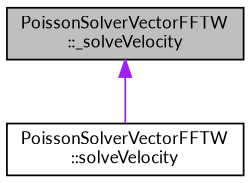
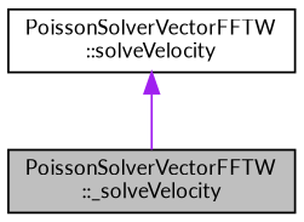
  digraph {
    rankdir=TB
    fontname=Lato
    node [color=black fontname=Lato fontsize=10 shape=record style=filled]
    n1 [fillcolor=grey75 fontcolor=black height=0.2 label="PoissonSolverVectorFFTW\l::_solveVelocity" width=0.4]
    n2 [fillcolor=white height=0.2 label="PoissonSolverVectorFFTW\l::solveVelocity" width=0.4]
-   n1 -> n2 [color=purple dir=back fontname=Lato fontsize=10 labelfontname=Helvetica labelfontsize=10 style=solid]
+   n2 -> n1 [color=purple dir=back fontname=Lato fontsize=10 labelfontname=Helvetica labelfontsize=10 style=solid]
  }
